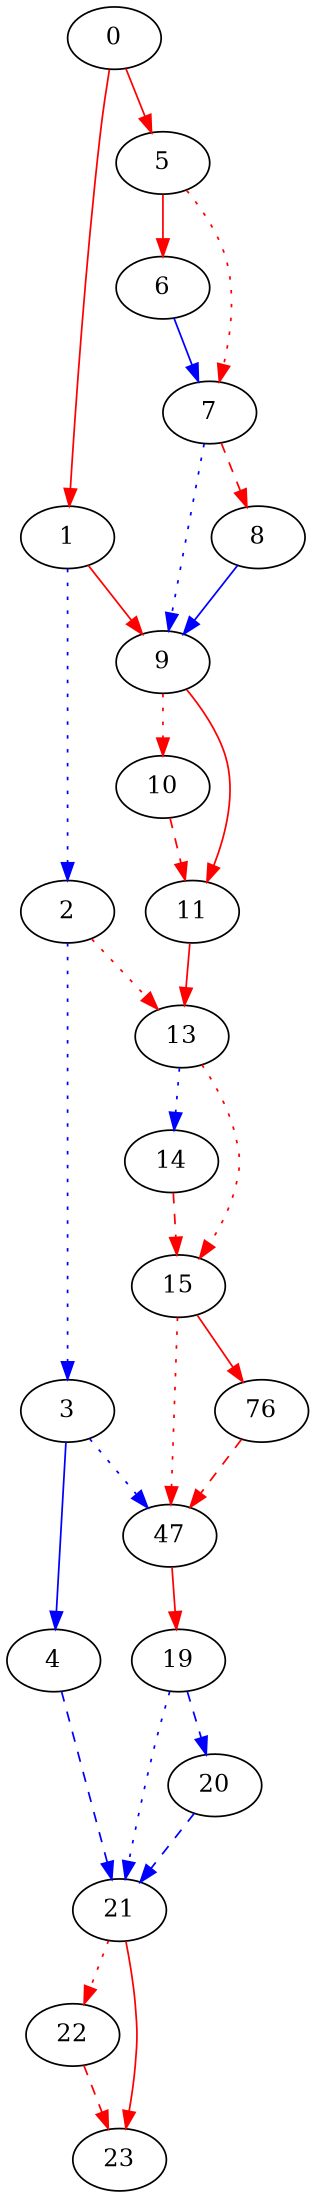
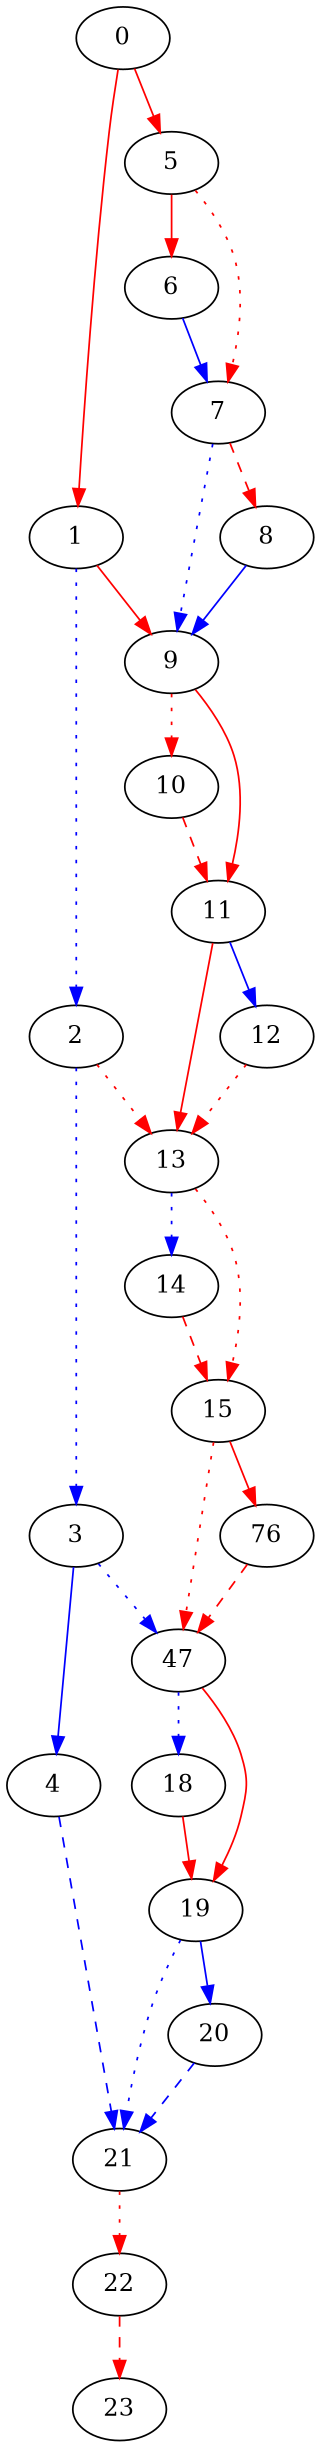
  digraph {
    edge [color=red style=solid]
    0
    1
    5
    2
    9
    6
    7
    3
    13
    10
    11
    4
    n13 [label=47]
    14
    15
    21
+   18
    19
    22
    23
    8
+   12
    n23 [label=76]
    20
    0 -> 1
    0 -> 5
    1 -> 2 [color=blue style=dotted]
    1 -> 9
    5 -> 6
    5 -> 7 [style=dotted]
    2 -> 3 [color=blue style=dotted]
    2 -> 13 [style=dotted]
    9 -> 10 [style=dotted]
    9 -> 11
    6 -> 7 [color=blue]
    7 -> 9 [color=blue style=dotted]
    7 -> 8 [style=dashed]
    3 -> 4 [color=blue]
    3 -> n13 [color=blue style=dotted]
    13 -> 14 [color=blue style=dotted]
    13 -> 15 [style=dotted]
    10 -> 11 [style=dashed]
    11 -> 13
+   11 -> 12 [color=blue]
    4 -> 21 [color=blue style=dashed]
+   n13 -> 18 [color=blue style=dotted]
    n13 -> 19
    14 -> 15 [style=dashed]
    15 -> n13 [style=dotted]
    15 -> n23
    21 -> 22 [style=dotted]
-   21 -> 23
+   18 -> 19
    19 -> 21 [color=blue style=dotted]
-   19 -> 20 [color=blue style=dashed]
+   19 -> 20 [color=blue]
    22 -> 23 [style=dashed]
    8 -> 9 [color=blue]
+   12 -> 13 [style=dotted]
    n23 -> n13 [style=dashed]
    20 -> 21 [color=blue style=dashed]
  }
